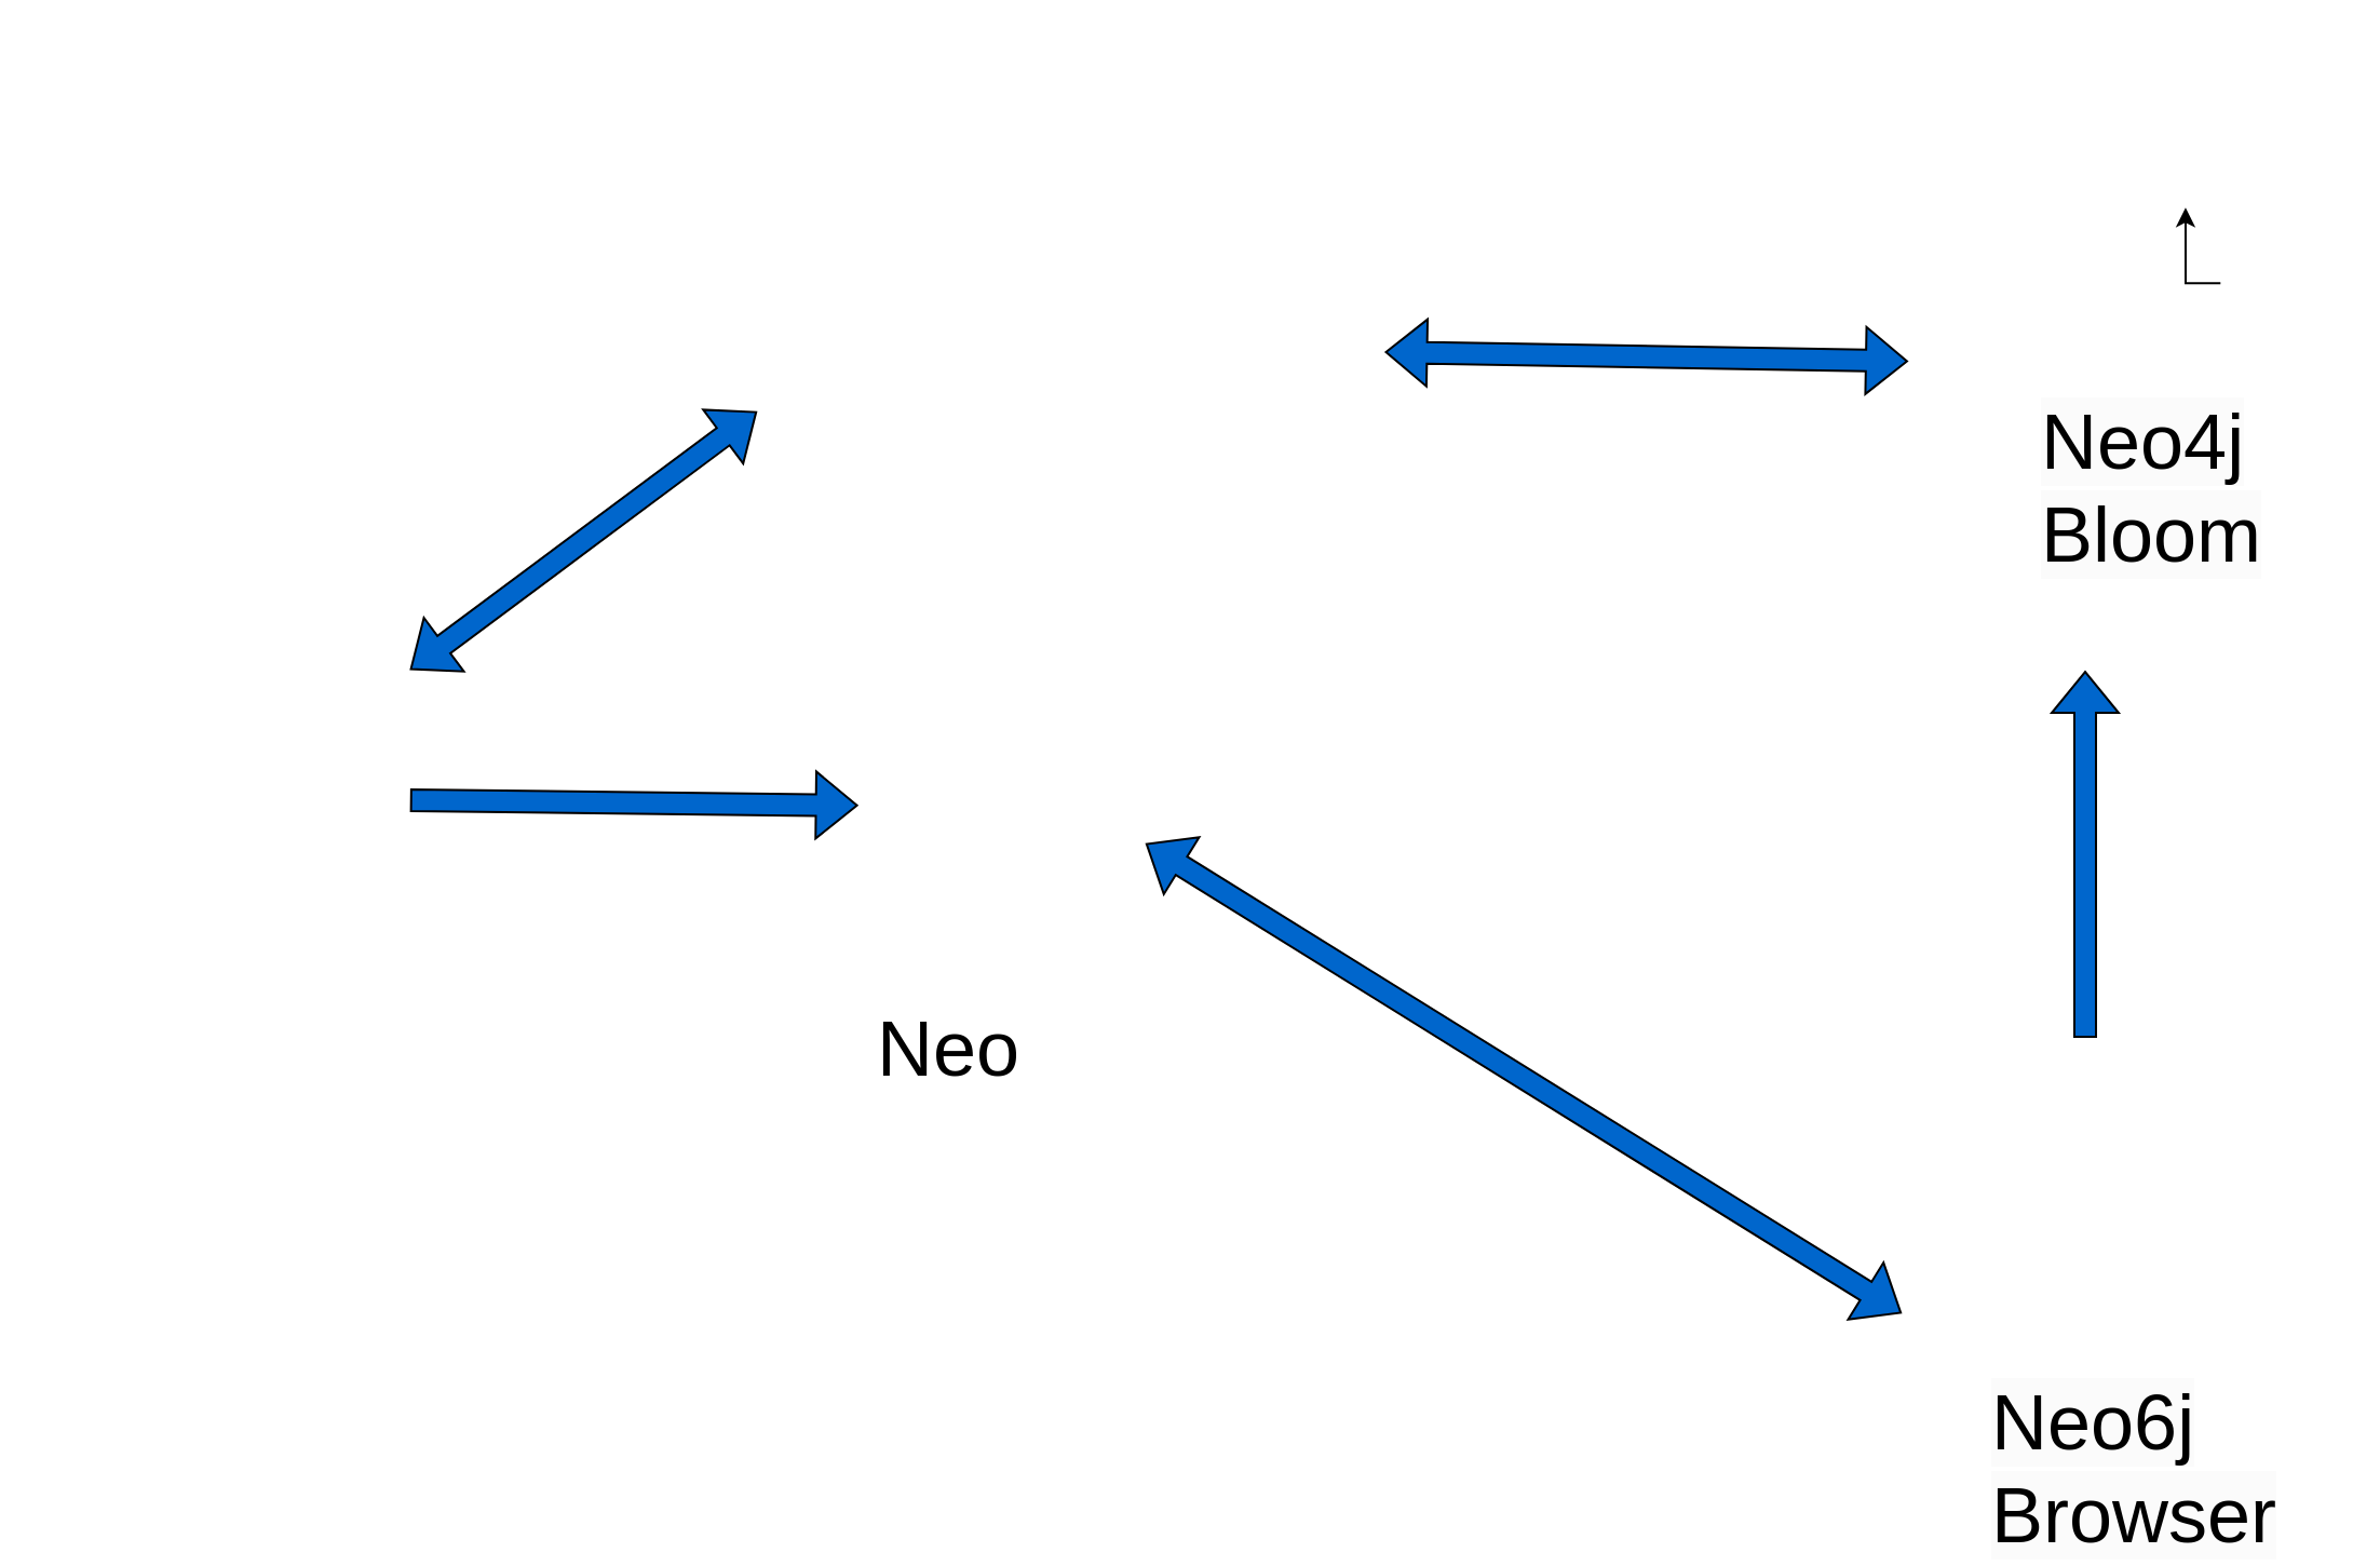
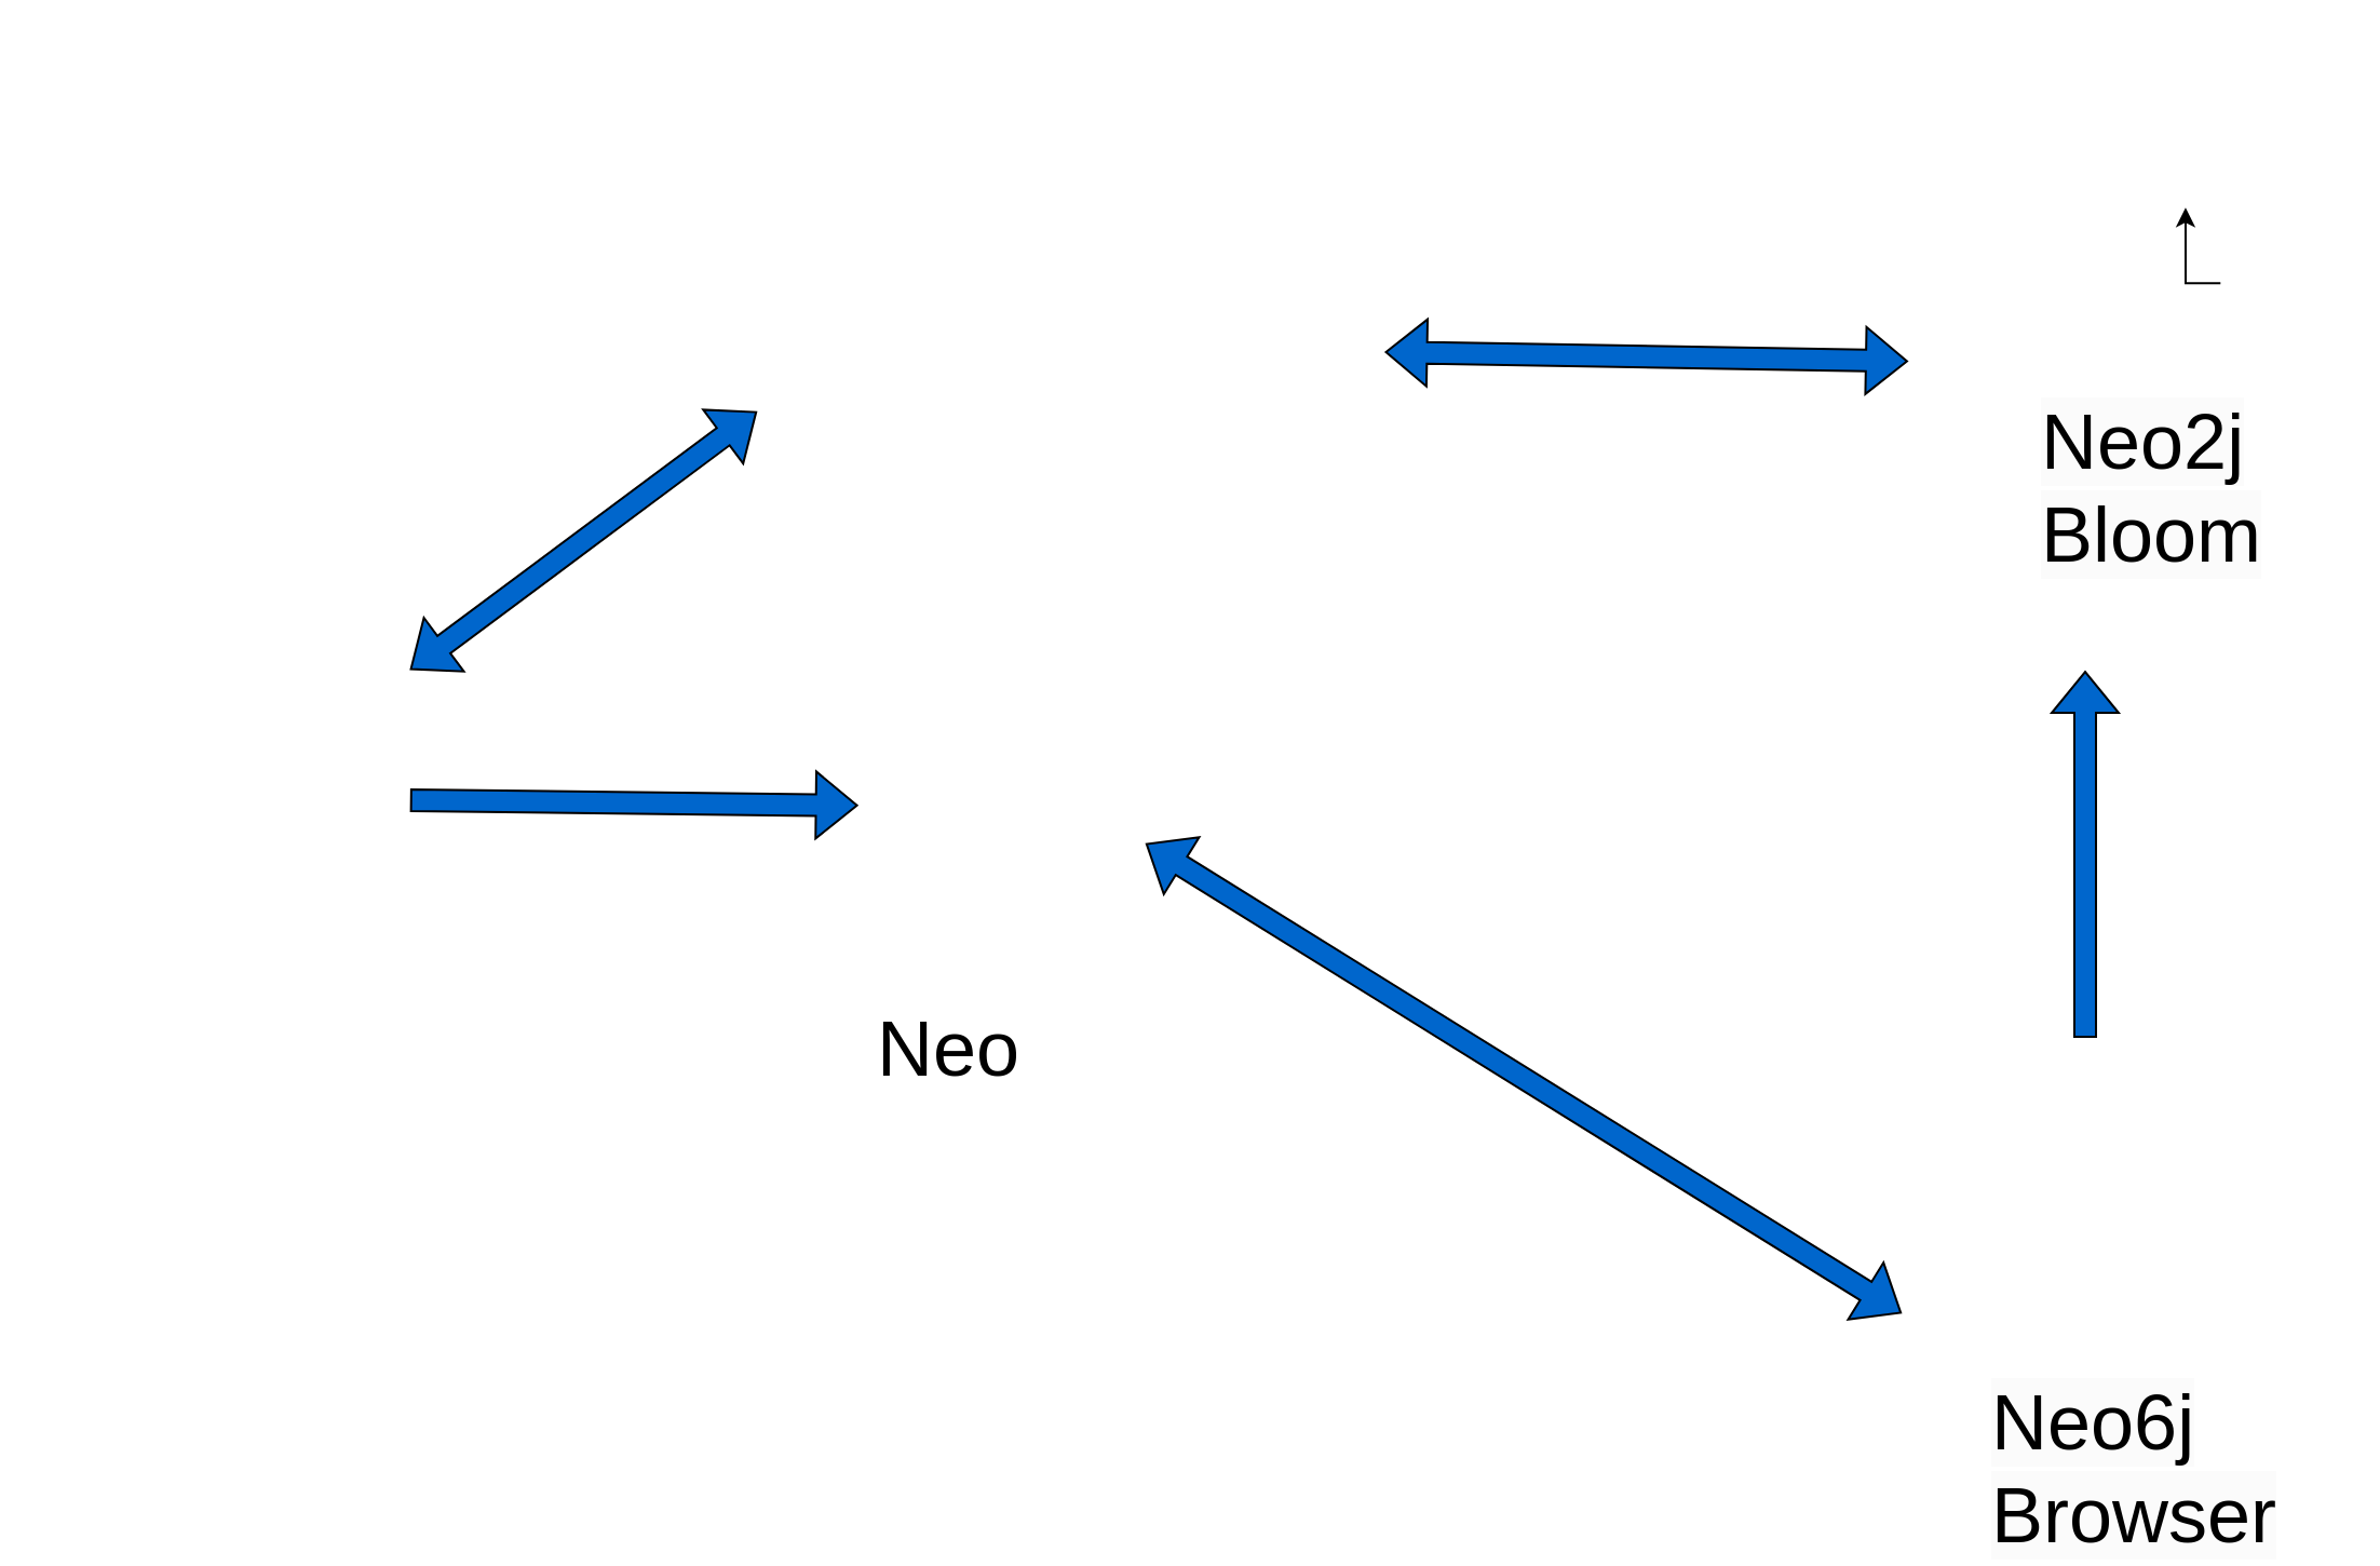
  <mxCell id="0" />
  <mxCell id="1" parent="0" />
  <mxCell id="2" value="" style="shape=image;verticalLabelPosition=bottom;labelBackgroundColor=default;verticalAlign=top;aspect=fixed;imageAspect=0;image=https://www.peppershop.com/wp-content/uploads/2020/12/microsoft_dynamic_365.png;" vertex="1" parent="1"><mxGeometry x="350" y="80" width="290.75" height="110" as="geometry" /></mxCell>
  <mxCell id="3" value="" style="group" vertex="1" connectable="0" parent="1"><mxGeometry x="400" y="320" width="130" height="190" as="geometry" /></mxCell>
  <mxCell id="4" value="" style="shape=image;verticalLabelPosition=bottom;labelBackgroundColor=default;verticalAlign=top;aspect=fixed;imageAspect=0;image=https://upload.wikimedia.org/wikipedia/commons/thumb/c/c3/Python-logo-notext.svg/640px-Python-logo-notext.svg.png;" vertex="1" parent="3"><mxGeometry x="2.18" width="127.82" height="140" as="geometry" /></mxCell>
  <mxCell id="5" value="&lt;font style=&quot;font-size: 36px;&quot;&gt;Neo&lt;/font&gt;" style="text;strokeColor=none;fillColor=none;align=left;verticalAlign=middle;spacingLeft=4;spacingRight=4;overflow=hidden;points=[[0,0.5],[1,0.5]];portConstraint=eastwest;rotatable=0;whiteSpace=wrap;html=1;" vertex="1" parent="3"><mxGeometry y="140" width="130" height="50" as="geometry" /></mxCell>
  <mxCell id="6" value="" style="group" vertex="1" connectable="0" parent="1"><mxGeometry x="880" y="480" width="190" height="220" as="geometry" /></mxCell>
  <mxCell id="7" value="" style="shape=image;verticalLabelPosition=bottom;labelBackgroundColor=default;verticalAlign=top;aspect=fixed;imageAspect=0;image=https://go.neo4j.com/rs/710-RRC-335/images/neo4j_logo_globe.png;" vertex="1" parent="6"><mxGeometry width="170" height="170" as="geometry" /></mxCell>
  <mxCell id="8" value="&lt;span style=&quot;color: rgb(0, 0, 0); font-family: Helvetica; font-size: 36px; font-style: normal; font-variant-ligatures: normal; font-variant-caps: normal; font-weight: 400; letter-spacing: normal; orphans: 2; text-align: left; text-indent: 0px; text-transform: none; widows: 2; word-spacing: 0px; -webkit-text-stroke-width: 0px; white-space: normal; background-color: rgb(251, 251, 251); text-decoration-thickness: initial; text-decoration-style: initial; text-decoration-color: initial; display: inline !important; float: none;&quot;&gt;Neo6j Browser&lt;/span&gt;" style="text;whiteSpace=wrap;html=1;" vertex="1" parent="6"><mxGeometry x="40" y="150" width="150" height="70" as="geometry" /></mxCell>
  <mxCell id="9" value="" style="group" vertex="1" connectable="0" parent="1"><mxGeometry x="900" width="180" height="220" as="geometry" y="20" /></mxCell>
  <mxCell id="10" value="" style="group" vertex="1" connectable="0" parent="9"><mxGeometry x="-17.02" y="9.167" width="180" height="184.928" as="geometry" /></mxCell>
  <mxCell id="11" style="edgeStyle=orthogonalEdgeStyle;rounded=0;orthogonalLoop=1;jettySize=auto;html=1;exitX=1;exitY=0.5;exitDx=0;exitDy=0;entryX=0;entryY=0.5;entryDx=0;entryDy=0;" edge="1" parent="10" source="12" target="13"><mxGeometry relative="1" as="geometry" /></mxCell>
  <mxCell id="12" value="" style="shape=image;verticalLabelPosition=bottom;labelBackgroundColor=default;verticalAlign=top;aspect=fixed;imageAspect=0;image=https://go.neo4j.com/rs/710-RRC-335/images/neo4j_logo_globe.png;" vertex="1" parent="10"><mxGeometry y="29.095" width="144.667" height="144.667" as="geometry" /></mxCell>
  <mxCell id="13" value="" style="shape=image;verticalLabelPosition=bottom;labelBackgroundColor=default;verticalAlign=top;aspect=fixed;imageAspect=0;image=https://e7.pngegg.com/pngimages/997/968/png-clipart-neo4j-graph-database-logo-query-language-hard-disc-miscellaneous-electronics-thumbnail.png;" vertex="1" parent="10"><mxGeometry x="128.498" y="36.667" width="52.352" height="59.569" as="geometry" /></mxCell>
- <mxCell id="14" value="&lt;span style=&quot;color: rgb(0, 0, 0); font-family: Helvetica; font-size: 36px; font-style: normal; font-variant-ligatures: normal; font-variant-caps: normal; font-weight: 400; letter-spacing: normal; orphans: 2; text-align: left; text-indent: 0px; text-transform: none; widows: 2; word-spacing: 0px; -webkit-text-stroke-width: 0px; white-space: normal; background-color: rgb(251, 251, 251); text-decoration-thickness: initial; text-decoration-style: initial; text-decoration-color: initial; display: inline !important; float: none;&quot;&gt;Neo4j Bloom&lt;/span&gt;" style="text;whiteSpace=wrap;html=1;" vertex="1" parent="9"><mxGeometry x="42.549" y="155.833" width="127.648" height="64.167" as="geometry" /></mxCell>
+ <mxCell id="14" value="&lt;span style=&quot;color: rgb(0, 0, 0); font-family: Helvetica; font-size: 36px; font-style: normal; font-variant-ligatures: normal; font-variant-caps: normal; font-weight: 400; letter-spacing: normal; orphans: 2; text-align: left; text-indent: 0px; text-transform: none; widows: 2; word-spacing: 0px; -webkit-text-stroke-width: 0px; white-space: normal; background-color: rgb(251, 251, 251); text-decoration-thickness: initial; text-decoration-style: initial; text-decoration-color: initial; display: inline !important; float: none;&quot;&gt;Neo2j Bloom&lt;/span&gt;" style="text;whiteSpace=wrap;html=1;" vertex="1" parent="9"><mxGeometry x="42.549" y="155.833" width="127.648" height="64.167" as="geometry" /></mxCell>
  <mxCell id="15" value="" style="shape=image;verticalLabelPosition=bottom;labelBackgroundColor=default;verticalAlign=top;aspect=fixed;imageAspect=0;image=https://miro.medium.com/v2/resize:fit:402/1*KTDZHTVaVbvbyhIf2PmBAw.png;clipPath=inset(15.72% 12% 7.6% 23.67%);" vertex="1" parent="1"><mxGeometry x="20" y="309.56" width="169.378" height="190.44" as="geometry" /></mxCell>
  <mxCell id="16" value="" style="endArrow=classic;html=1;rounded=0;strokeColor=default;shape=flexArrow;fillColor=#0066CC;entryX=-0.042;entryY=0.63;entryDx=0;entryDy=0;entryPerimeter=0;" edge="1" parent="1"><mxGeometry width="50" height="50" relative="1" as="geometry"><mxPoint x="189.378" y="370.001" as="sourcePoint" /><mxPoint x="396.812" y="372.43" as="targetPoint" /></mxGeometry></mxCell>
  <mxCell id="17" value="" style="shape=flexArrow;endArrow=classic;startArrow=classic;html=1;rounded=0;entryX=0;entryY=1;entryDx=0;entryDy=0;fillColor=#0066CC;exitX=1;exitY=0;exitDx=0;exitDy=0;" edge="1" parent="1" source="15" target="2"><mxGeometry width="100" height="100" relative="1" as="geometry"><mxPoint x="300" y="280" as="sourcePoint" /><mxPoint x="400" y="180" as="targetPoint" /></mxGeometry></mxCell>
  <mxCell id="18" value="" style="shape=image;verticalLabelPosition=bottom;labelBackgroundColor=default;verticalAlign=top;aspect=fixed;imageAspect=0;image=https://www.iconpacks.net/icons/2/free-csv-icon-1471-thumb.png;" vertex="1" parent="1"><mxGeometry x="250" y="380" width="70" height="70" as="geometry" /></mxCell>
  <mxCell id="19" value="" style="shape=image;verticalLabelPosition=bottom;labelBackgroundColor=default;verticalAlign=top;aspect=fixed;imageAspect=0;image=https://www.iconpacks.net/icons/2/free-csv-icon-1471-thumb.png;" vertex="1" parent="1"><mxGeometry x="630" y="490" width="70" height="70" as="geometry" /></mxCell>
  <mxCell id="20" value="" style="endArrow=classic;html=1;rounded=0;strokeColor=default;shape=flexArrow;fillColor=#0066CC;exitX=0.5;exitY=0;exitDx=0;exitDy=0;" edge="1" parent="1" source="7"><mxGeometry width="50" height="50" relative="1" as="geometry"><mxPoint x="970" y="490" as="sourcePoint" /><mxPoint x="965" y="310" as="targetPoint" /></mxGeometry></mxCell>
  <mxCell id="21" value="" style="shape=flexArrow;endArrow=classic;startArrow=classic;html=1;rounded=0;fillColor=#0066CC;exitX=1;exitY=0.75;exitDx=0;exitDy=0;entryX=0;entryY=0.75;entryDx=0;entryDy=0;" edge="1" parent="1" source="2" target="12"><mxGeometry width="100" height="100" relative="1" as="geometry"><mxPoint x="650" y="250" as="sourcePoint" /><mxPoint x="870" y="160" as="targetPoint" /></mxGeometry></mxCell>
  <mxCell id="22" value="" style="shape=flexArrow;endArrow=classic;startArrow=classic;html=1;rounded=0;entryX=0;entryY=0.75;entryDx=0;entryDy=0;fillColor=#0066CC;exitX=1;exitY=0.5;exitDx=0;exitDy=0;" edge="1" parent="1" source="4" target="7"><mxGeometry width="100" height="100" relative="1" as="geometry"><mxPoint x="530" y="410" as="sourcePoint" /><mxPoint x="691" y="290" as="targetPoint" /></mxGeometry></mxCell>
